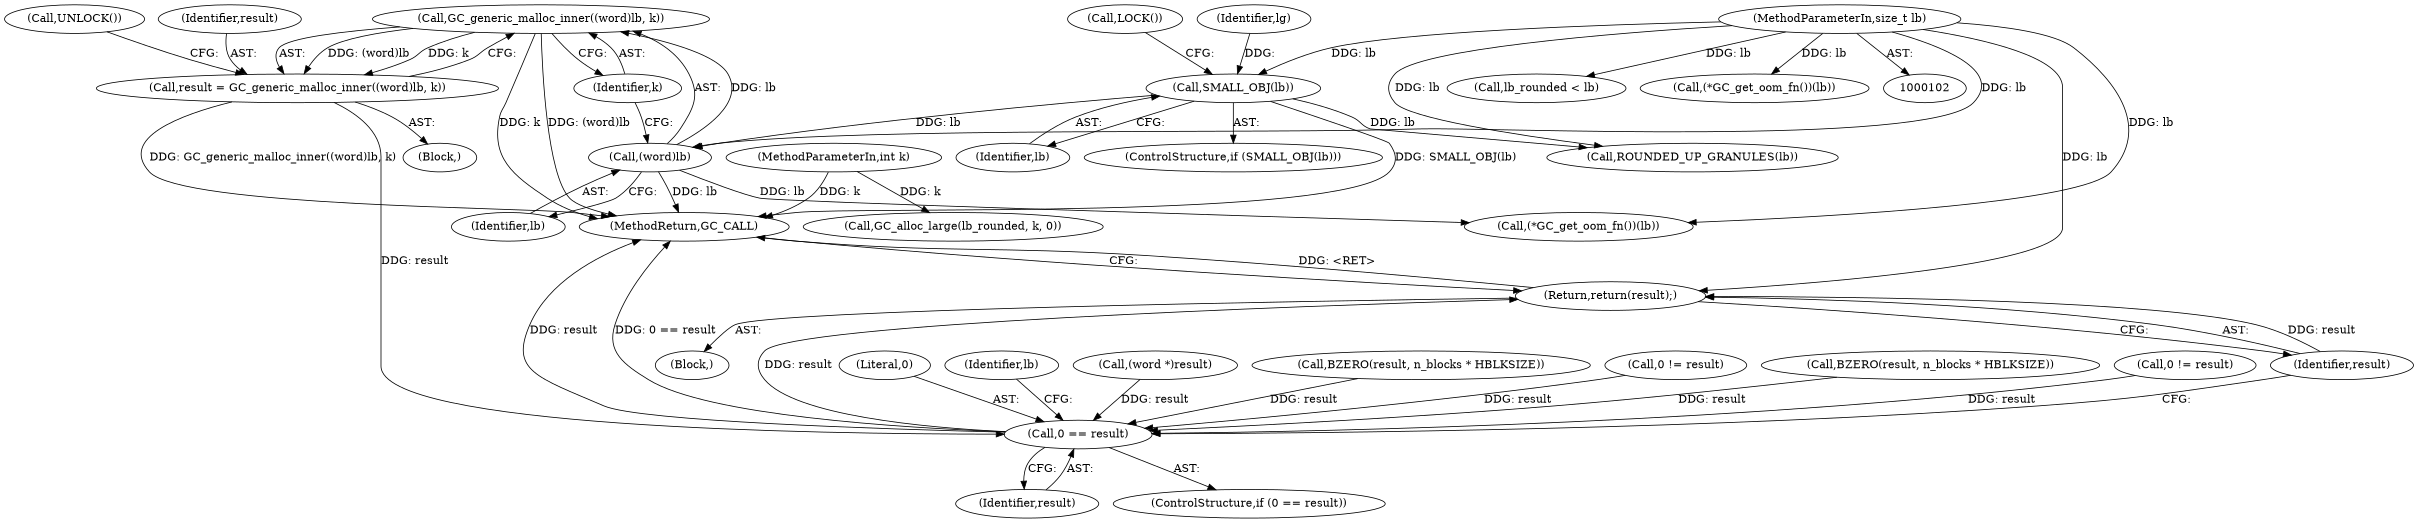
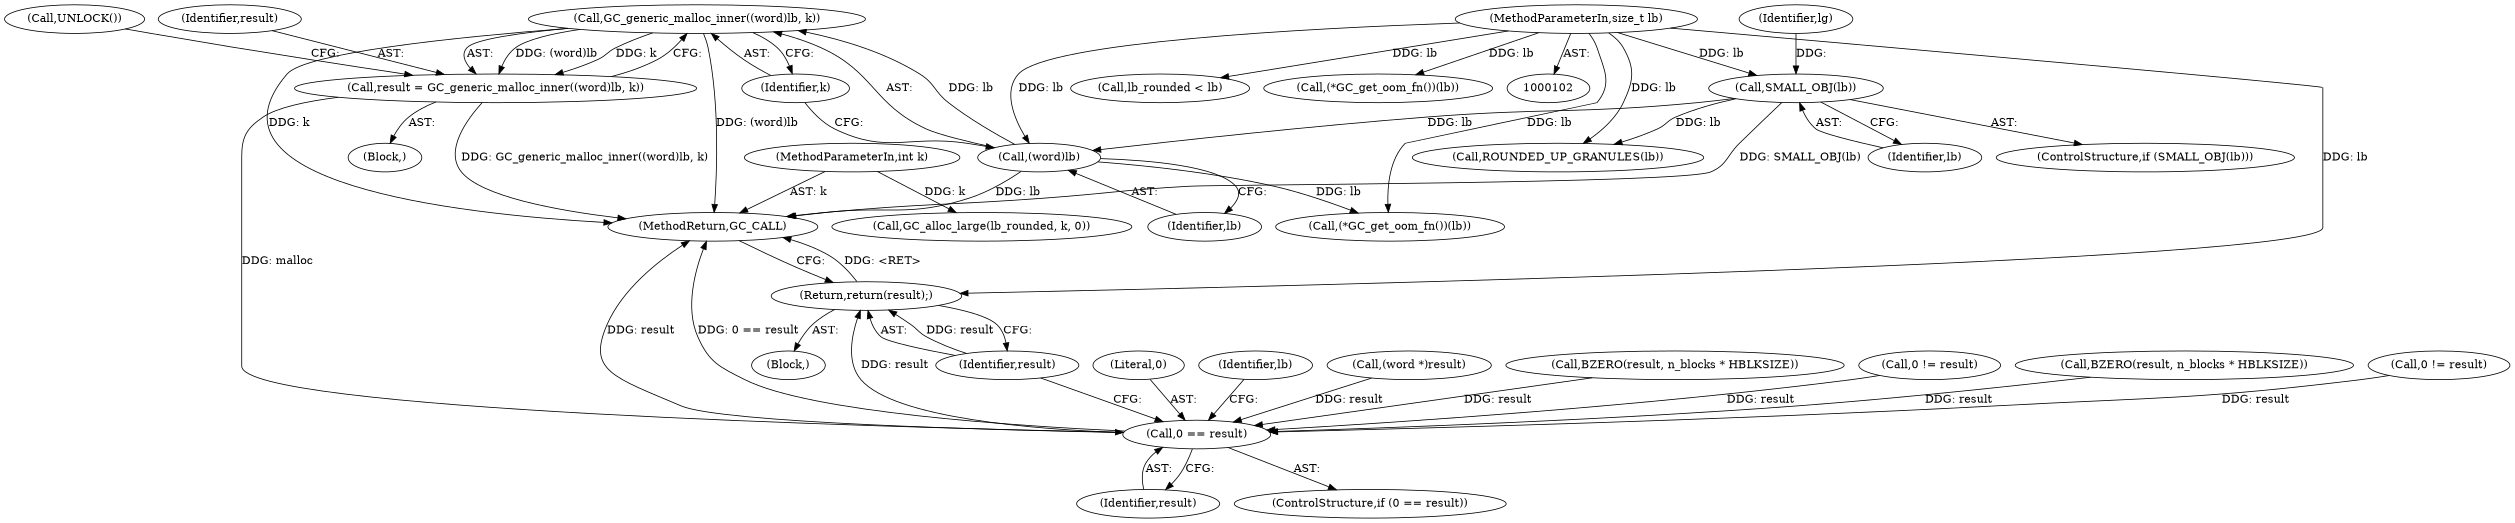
  digraph {
    n1 [label="(Call,GC_generic_malloc_inner((word)lb, k))"]
    n2 [label="(Call,result = GC_generic_malloc_inner((word)lb, k))"]
    n3 [label="(MethodReturn,GC_CALL)"]
    n4 [label="(Identifier,k)"]
    n5 [label="(Call,0 == result)"]
    n6 [label="(Block,)"]
    n7 [label="(Return,return(result);)"]
    n8 [label="(Call,(word)lb)"]
    n9 [label="(Identifier,lb)"]
    n10 [label="(Call,(*GC_get_oom_fn())(lb))"]
    n11 [label="(Call,SMALL_OBJ(lb))"]
    n12 [label="(Identifier,lb)"]
    n13 [label="(Call,ROUNDED_UP_GRANULES(lb))"]
    n14 [label="(ControlStructure,if (SMALL_OBJ(lb)))"]
    n15 [label="(MethodParameterIn,size_t lb)"]
    n16 [label="(Call,lb_rounded < lb)"]
    n17 [label="(Call,(*GC_get_oom_fn())(lb))"]
    1000102
    n19 [label="(MethodParameterIn,int k)"]
    n20 [label="(Call,GC_alloc_large(lb_rounded, k, 0))"]
    n21 [label="(Identifier,result)"]
    n22 [label="(ControlStructure,if (0 == result))"]
    n23 [label="(Identifier,result)"]
    n24 [label="(Block,)"]
    n25 [label="(Literal,0)"]
    n26 [label="(Identifier,lb)"]
    n27 [label="(Call,(word *)result)"]
-   n28 [label="(Call,LOCK())"]
    n29 [label="(Call,UNLOCK())"]
    n30 [label="(Call,BZERO(result, n_blocks * HBLKSIZE))"]
    n31 [label="(Call,0 != result)"]
    n32 [label="(Call,BZERO(result, n_blocks * HBLKSIZE))"]
    n33 [label="(Call,0 != result)"]
    n34 [label="(Identifier,result)"]
    n35 [label="(Identifier,lg)"]
    n1 -> n2 [label="AST: "]
    n1 -> n2 [label="DDG: (word)lb"]
    n1 -> n2 [label="DDG: k"]
    n1 -> n3 [label="DDG: k"]
    n1 -> n3 [label="DDG: (word)lb"]
    n1 -> n4 [label="CFG: "]
    n2 -> n1 [label="CFG: "]
    n2 -> n3 [label="DDG: GC_generic_malloc_inner((word)lb, k)"]
-   n2 -> n5 [label="DDG: result"]
+   n2 -> n5 [label="DDG: malloc"]
    n2 -> n6 [label="AST: "]
    n3 -> n7 [label="CFG: "]
    n4 -> n1 [label="AST: "]
    n4 -> n8 [label="CFG: "]
    n5 -> n3 [label="DDG: result"]
    n5 -> n3 [label="DDG: 0 == result"]
    n5 -> n7 [label="DDG: result"]
    n5 -> n21 [label="CFG: "]
    n5 -> n22 [label="AST: "]
    n7 -> n3 [label="DDG: <RET>"]
    n7 -> n23 [label="CFG: "]
    n7 -> n24 [label="AST: "]
    n8 -> n1 [label="AST: "]
    n8 -> n1 [label="DDG: lb"]
    n8 -> n3 [label="DDG: lb"]
    n8 -> n9 [label="CFG: "]
    n8 -> n10 [label="DDG: lb"]
    n9 -> n8 [label="AST: "]
    n11 -> n3 [label="DDG: SMALL_OBJ(lb)"]
    n11 -> n8 [label="DDG: lb"]
    n11 -> n12 [label="CFG: "]
    n11 -> n13 [label="DDG: lb"]
    n11 -> n14 [label="AST: "]
    n12 -> n11 [label="AST: "]
    n15 -> n7 [label="DDG: lb"]
    n15 -> n8 [label="DDG: lb"]
    n15 -> n10 [label="DDG: lb"]
    n15 -> n11 [label="DDG: lb"]
    n15 -> n13 [label="DDG: lb"]
    n15 -> n16 [label="DDG: lb"]
    n15 -> n17 [label="DDG: lb"]
    n15 -> 1000102 [label="AST: "]
-   n19 -> n3 [label="DDG: k"]
+   n19 -> n3 [label="AST: k"]
    n19 -> n20 [label="DDG: k"]
    n21 -> n5 [label="AST: "]
    n23 -> n5 [label="CFG: "]
    n23 -> n7 [label="AST: "]
    n23 -> n7 [label="DDG: result"]
    n25 -> n5 [label="AST: "]
    n26 -> n5 [label="CFG: "]
    n27 -> n5 [label="DDG: result"]
-   n28 -> n11 [label="CFG: "]
    n29 -> n2 [label="CFG: "]
    n30 -> n5 [label="DDG: result"]
    n31 -> n5 [label="DDG: result"]
    n32 -> n5 [label="DDG: result"]
    n33 -> n5 [label="DDG: result"]
    n34 -> n2 [label="AST: "]
    n35 -> n11 [label="DDG: "]
  }
